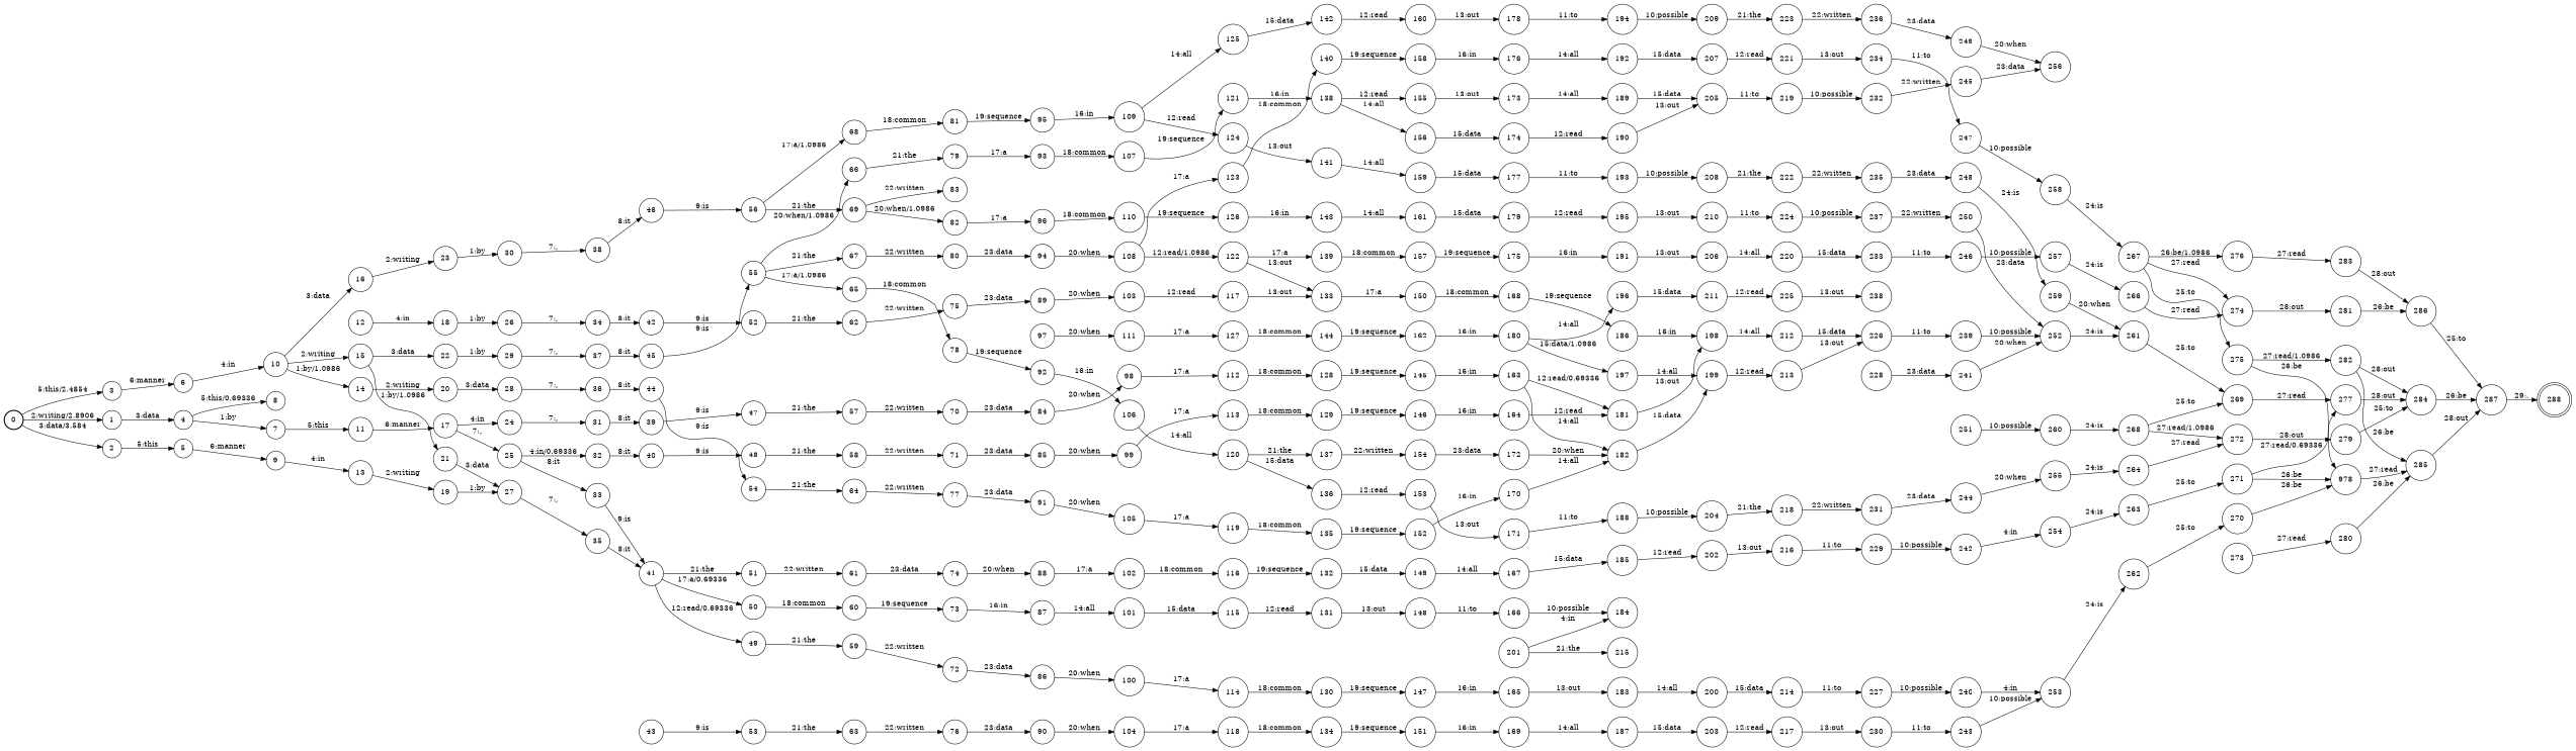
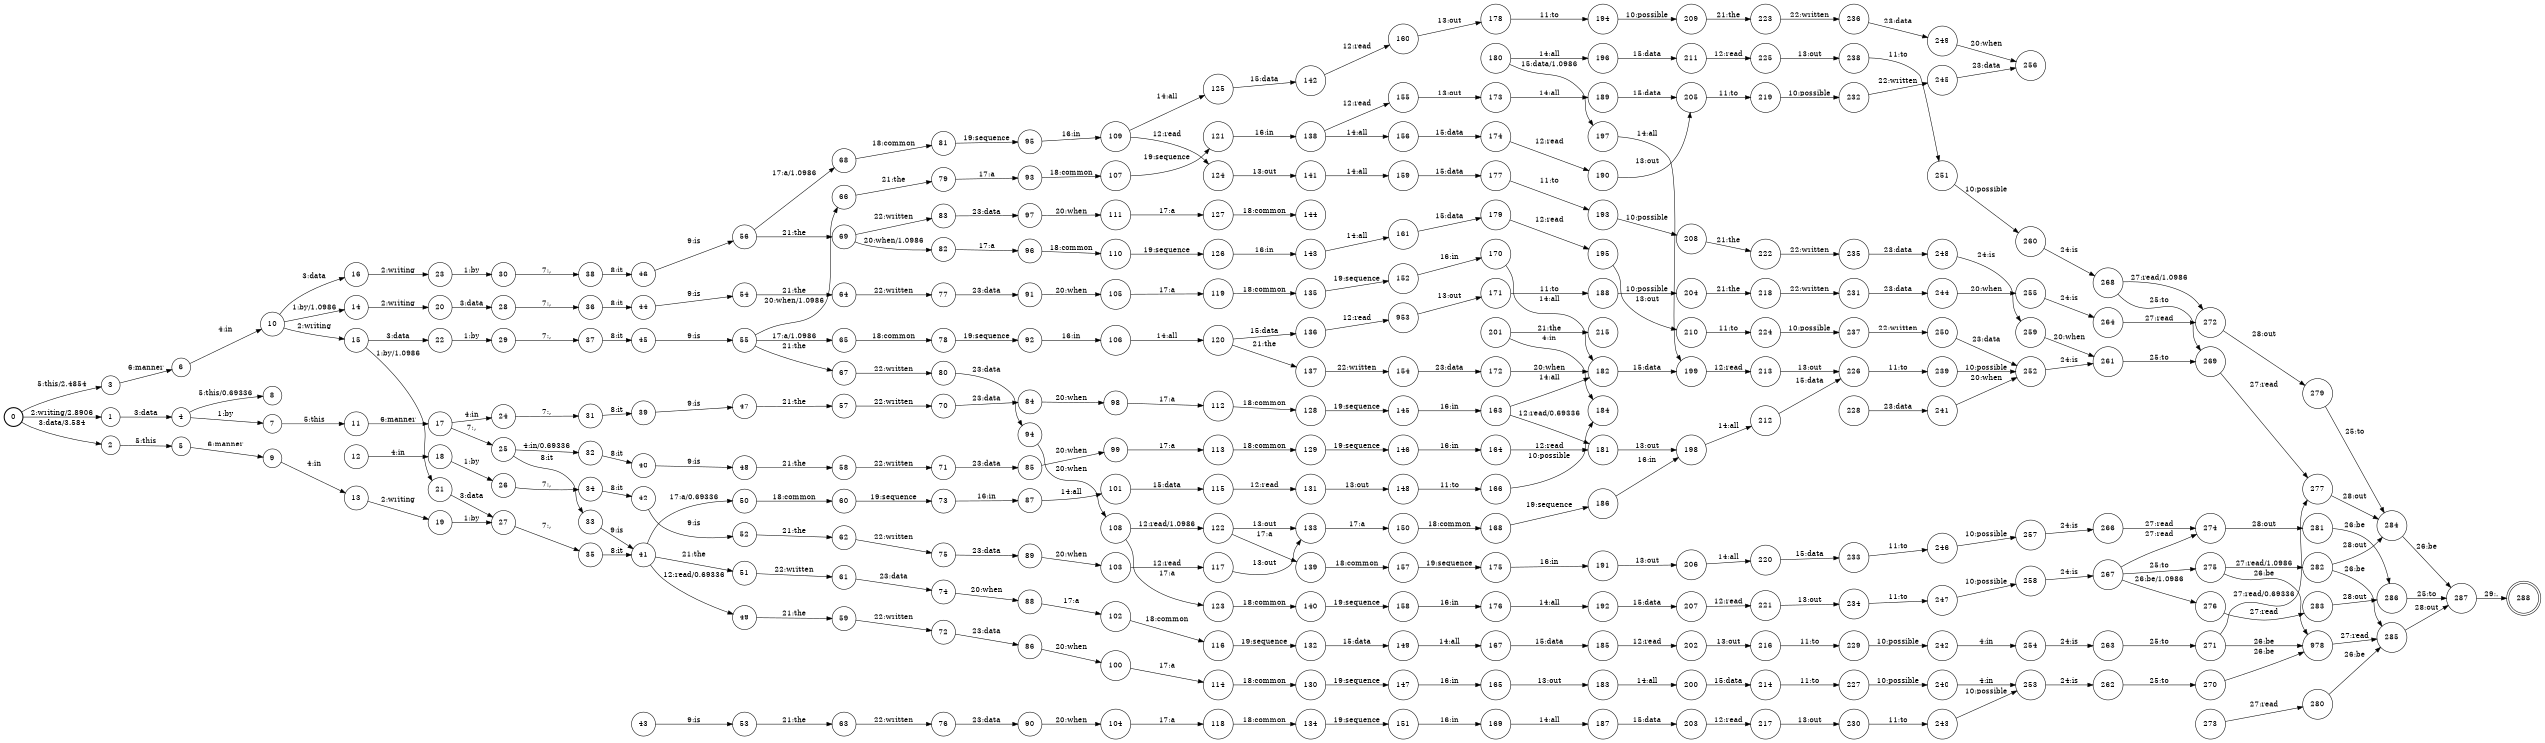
  digraph {
    nodesep=0.25
    rankdir=LR
    ranksep=0.4
    node [fontsize=14 shape=circle style=solid]
    edge [fontsize=14]
    n1 [label=0 style=bold]
    n2 [label=1]
    n3 [label=2]
    n4 [label=3]
    n5 [label=4]
    n6 [label=5]
    n7 [label=6]
    n8 [label=7]
    n9 [label=8]
    n10 [label=9]
    n11 [label=10]
    n12 [label=11]
    n13 [label=13]
    n14 [label=14]
    n15 [label=15]
    n16 [label=16]
    n17 [label=17]
    n18 [label=12]
    n19 [label=18]
    n20 [label=19]
    n21 [label=20]
    n22 [label=21]
    n23 [label=22]
    n24 [label=23]
    n25 [label=24]
    n26 [label=25]
    n27 [label=26]
    n28 [label=27]
    n29 [label=28]
    n30 [label=29]
    n31 [label=30]
    n32 [label=31]
    n33 [label=32]
    n34 [label=33]
    n35 [label=34]
    n36 [label=35]
    n37 [label=36]
    n38 [label=37]
    n39 [label=38]
    n40 [label=39]
    n41 [label=40]
    n42 [label=41]
    n43 [label=42]
    n44 [label=44]
    n45 [label=45]
    n46 [label=46]
    n47 [label=47]
    n48 [label=48]
    n49 [label=49]
    n50 [label=50]
    n51 [label=51]
    n52 [label=52]
    n53 [label=43]
    n54 [label=53]
    n55 [label=54]
    n56 [label=55]
    n57 [label=56]
    n58 [label=57]
    n59 [label=58]
    n60 [label=59]
    n61 [label=60]
    n62 [label=61]
    n63 [label=62]
    n64 [label=63]
    n65 [label=64]
    n66 [label=65]
    n67 [label=66]
    n68 [label=67]
    n69 [label=68]
    n70 [label=69]
    n71 [label=70]
    n72 [label=71]
    n73 [label=72]
    n74 [label=73]
    n75 [label=74]
    n76 [label=75]
    n77 [label=76]
    n78 [label=77]
    n79 [label=78]
    n80 [label=79]
    n81 [label=80]
    n82 [label=81]
    n83 [label=82]
    n84 [label=83]
    n85 [label=84]
    n86 [label=85]
    n87 [label=86]
    n88 [label=87]
    n89 [label=88]
    n90 [label=89]
    n91 [label=90]
    n92 [label=91]
    n93 [label=92]
    n94 [label=93]
    n95 [label=94]
    n96 [label=95]
    n97 [label=96]
    n98 [label=97]
    n99 [label=98]
    n100 [label=99]
    n101 [label=100]
    n102 [label=101]
    n103 [label=102]
    n104 [label=103]
    n105 [label=104]
    n106 [label=105]
    n107 [label=106]
    n108 [label=107]
    n109 [label=108]
    n110 [label=109]
    n111 [label=110]
    n112 [label=111]
    n113 [label=112]
    n114 [label=113]
    n115 [label=114]
    n116 [label=115]
    n117 [label=116]
    n118 [label=117]
    n119 [label=118]
    n120 [label=119]
    n121 [label=120]
    n122 [label=121]
    n123 [label=122]
    n124 [label=123]
    n125 [label=124]
    n126 [label=125]
    n127 [label=126]
    n128 [label=127]
    n129 [label=128]
    n130 [label=129]
    n131 [label=130]
    n132 [label=131]
    n133 [label=132]
    n134 [label=133]
    n135 [label=134]
    n136 [label=135]
    n137 [label=136]
    n138 [label=137]
    n139 [label=138]
    n140 [label=139]
    n141 [label=140]
    n142 [label=141]
    n143 [label=142]
    n144 [label=143]
    n145 [label=144]
    n146 [label=145]
    n147 [label=146]
    n148 [label=147]
    n149 [label=148]
    n150 [label=149]
    n151 [label=150]
    n152 [label=151]
    n153 [label=152]
-   n154 [label=153]
+   n154 [label=953]
    n155 [label=154]
    n156 [label=155]
    n157 [label=156]
    n158 [label=157]
    n159 [label=158]
    n160 [label=159]
    n161 [label=160]
    n162 [label=161]
-   n163 [label=162]
    n164 [label=163]
    n165 [label=164]
    n166 [label=165]
    n167 [label=166]
    n168 [label=167]
    n169 [label=168]
    n170 [label=169]
    n171 [label=170]
    n172 [label=171]
    n173 [label=172]
    n174 [label=173]
    n175 [label=174]
    n176 [label=175]
    n177 [label=176]
    n178 [label=177]
    n179 [label=178]
    n180 [label=179]
    n181 [label=180]
    n182 [label=181]
    n183 [label=182]
    n184 [label=183]
    n185 [label=184]
    n186 [label=185]
    n187 [label=186]
    n188 [label=187]
    n189 [label=188]
    n190 [label=189]
    n191 [label=190]
    n192 [label=191]
    n193 [label=192]
    n194 [label=193]
    n195 [label=194]
    n196 [label=195]
    n197 [label=197]
    n198 [label=196]
    n199 [label=198]
    n200 [label=199]
    n201 [label=200]
    n202 [label=202]
    n203 [label=203]
    n204 [label=204]
    n205 [label=205]
    n206 [label=206]
    n207 [label=207]
    n208 [label=208]
    n209 [label=209]
    n210 [label=210]
    n211 [label=211]
    n212 [label=212]
    n213 [label=213]
    n214 [label=214]
    n215 [label=201]
    n216 [label=215]
    n217 [label=216]
    n218 [label=217]
    n219 [label=218]
    n220 [label=219]
    n221 [label=220]
    n222 [label=221]
    n223 [label=222]
    n224 [label=223]
    n225 [label=224]
    n226 [label=225]
    n227 [label=226]
    n228 [label=227]
    n229 [label=229]
    n230 [label=230]
    n231 [label=231]
    n232 [label=232]
    n233 [label=233]
    n234 [label=234]
    n235 [label=235]
    n236 [label=236]
    n237 [label=237]
    n238 [label=238]
    n239 [label=239]
    n240 [label=240]
    n241 [label=228]
    n242 [label=241]
    n243 [label=242]
    n244 [label=243]
    n245 [label=244]
    n246 [label=245]
    n247 [label=246]
    n248 [label=247]
    n249 [label=248]
    n250 [label=249]
    n251 [label=250]
    n252 [label=251]
    n253 [label=252]
    n254 [label=253]
    n255 [label=254]
    n256 [label=255]
    n257 [label=256]
    n258 [label=257]
    n259 [label=258]
    n260 [label=259]
    n261 [label=260]
    n262 [label=261]
    n263 [label=262]
    n264 [label=263]
    n265 [label=264]
    n266 [label=266]
    n267 [label=267]
    n268 [label=268]
    n269 [label=269]
    n270 [label=270]
    n271 [label=271]
    n272 [label=272]
    n273 [label=274]
    n274 [label=275]
    n275 [label=276]
    n276 [label=277]
    n277 [label=978]
    n278 [label=279]
    n279 [label=273]
    n280 [label=280]
    n281 [label=281]
    n282 [label=282]
    n283 [label=283]
    n284 [label=284]
    n285 [label=285]
    n286 [label=286]
    n287 [label=287]
    n288 [label=288 shape=doublecircle]
    n1 -> n2 [label="2:writing/2.8906"]
    n1 -> n3 [label="3:data/3.584"]
    n1 -> n4 [label="5:this/2.4854"]
    n2 -> n5 [label="3:data"]
    n3 -> n6 [label="5:this"]
    n4 -> n7 [label="6:manner"]
    n5 -> n8 [label="1:by"]
    n5 -> n9 [label="5:this/0.69336"]
    n6 -> n10 [label="6:manner"]
    n7 -> n11 [label="4:in"]
    n8 -> n12 [label="5:this"]
    n10 -> n13 [label="4:in"]
    n11 -> n14 [label="1:by/1.0986"]
    n11 -> n15 [label="2:writing"]
    n11 -> n16 [label="3:data"]
    n12 -> n17 [label="6:manner"]
    n13 -> n20 [label="2:writing"]
    n14 -> n21 [label="2:writing"]
    n15 -> n22 [label="1:by/1.0986"]
    n15 -> n23 [label="3:data"]
    n16 -> n24 [label="2:writing"]
    n17 -> n25 [label="4:in"]
    n17 -> n26 [label="7:,"]
    n18 -> n19 [label="4:in"]
    n19 -> n27 [label="1:by"]
    n20 -> n28 [label="1:by"]
    n21 -> n29 [label="3:data"]
    n22 -> n28 [label="3:data"]
    n23 -> n30 [label="1:by"]
    n24 -> n31 [label="1:by"]
    n25 -> n32 [label="7:,"]
    n26 -> n33 [label="4:in/0.69336"]
    n26 -> n34 [label="8:it"]
    n27 -> n35 [label="7:,"]
    n28 -> n36 [label="7:,"]
    n29 -> n37 [label="7:,"]
    n30 -> n38 [label="7:,"]
    n31 -> n39 [label="7:,"]
    n32 -> n40 [label="8:it"]
    n33 -> n41 [label="8:it"]
    n34 -> n42 [label="9:is"]
    n35 -> n43 [label="8:it"]
    n36 -> n42 [label="8:it"]
    n37 -> n44 [label="8:it"]
    n38 -> n45 [label="8:it"]
    n39 -> n46 [label="8:it"]
    n40 -> n47 [label="9:is"]
    n41 -> n48 [label="9:is"]
    n42 -> n49 [label="12:read/0.69336"]
    n42 -> n50 [label="17:a/0.69336"]
    n42 -> n51 [label="21:the"]
    n43 -> n52 [label="9:is"]
    n44 -> n55 [label="9:is"]
    n45 -> n56 [label="9:is"]
    n46 -> n57 [label="9:is"]
    n47 -> n58 [label="21:the"]
    n48 -> n59 [label="21:the"]
    n49 -> n60 [label="21:the"]
    n50 -> n61 [label="18:common"]
    n51 -> n62 [label="22:written"]
    n52 -> n63 [label="21:the"]
    n53 -> n54 [label="9:is"]
    n54 -> n64 [label="21:the"]
    n55 -> n65 [label="21:the"]
    n56 -> n66 [label="17:a/1.0986"]
    n56 -> n67 [label="20:when/1.0986"]
    n56 -> n68 [label="21:the"]
    n57 -> n69 [label="17:a/1.0986"]
    n57 -> n70 [label="21:the"]
    n58 -> n71 [label="22:written"]
    n59 -> n72 [label="22:written"]
    n60 -> n73 [label="22:written"]
    n61 -> n74 [label="19:sequence"]
    n62 -> n75 [label="23:data"]
    n63 -> n76 [label="22:written"]
    n64 -> n77 [label="22:written"]
    n65 -> n78 [label="22:written"]
    n66 -> n79 [label="18:common"]
    n67 -> n80 [label="21:the"]
    n68 -> n81 [label="22:written"]
    n69 -> n82 [label="18:common"]
    n70 -> n83 [label="20:when/1.0986"]
    n70 -> n84 [label="22:written"]
    n71 -> n85 [label="23:data"]
    n72 -> n86 [label="23:data"]
    n73 -> n87 [label="23:data"]
    n74 -> n88 [label="16:in"]
    n75 -> n89 [label="20:when"]
    n76 -> n90 [label="23:data"]
    n77 -> n91 [label="23:data"]
    n78 -> n92 [label="23:data"]
    n79 -> n93 [label="19:sequence"]
    n80 -> n94 [label="17:a"]
    n81 -> n95 [label="23:data"]
    n82 -> n96 [label="19:sequence"]
    n83 -> n97 [label="17:a"]
+   n84 -> n98 [label="23:data"]
    n85 -> n99 [label="20:when"]
    n86 -> n100 [label="20:when"]
    n87 -> n101 [label="20:when"]
    n88 -> n102 [label="14:all"]
    n89 -> n103 [label="17:a"]
    n90 -> n104 [label="20:when"]
    n91 -> n105 [label="20:when"]
    n92 -> n106 [label="20:when"]
    n93 -> n107 [label="16:in"]
    n94 -> n108 [label="18:common"]
    n95 -> n109 [label="20:when"]
    n96 -> n110 [label="16:in"]
    n97 -> n111 [label="18:common"]
    n98 -> n112 [label="20:when"]
    n99 -> n113 [label="17:a"]
    n100 -> n114 [label="17:a"]
    n101 -> n115 [label="17:a"]
    n102 -> n116 [label="15:data"]
    n103 -> n117 [label="18:common"]
    n104 -> n118 [label="12:read"]
    n105 -> n119 [label="17:a"]
    n106 -> n120 [label="17:a"]
    n107 -> n121 [label="14:all"]
    n108 -> n122 [label="19:sequence"]
    n109 -> n123 [label="12:read/1.0986"]
    n109 -> n124 [label="17:a"]
    n110 -> n125 [label="12:read"]
    n110 -> n126 [label="14:all"]
    n111 -> n127 [label="19:sequence"]
    n112 -> n128 [label="17:a"]
    n113 -> n129 [label="18:common"]
    n114 -> n130 [label="18:common"]
    n115 -> n131 [label="18:common"]
    n116 -> n132 [label="12:read"]
    n117 -> n133 [label="19:sequence"]
    n118 -> n134 [label="13:out"]
    n119 -> n135 [label="18:common"]
    n120 -> n136 [label="18:common"]
    n121 -> n137 [label="15:data"]
    n121 -> n138 [label="21:the"]
    n122 -> n139 [label="16:in"]
    n123 -> n134 [label="13:out"]
    n123 -> n140 [label="17:a"]
    n124 -> n141 [label="18:common"]
    n125 -> n142 [label="13:out"]
    n126 -> n143 [label="15:data"]
    n127 -> n144 [label="16:in"]
    n128 -> n145 [label="18:common"]
    n129 -> n146 [label="19:sequence"]
    n130 -> n147 [label="19:sequence"]
    n131 -> n148 [label="19:sequence"]
    n132 -> n149 [label="13:out"]
    n133 -> n150 [label="15:data"]
    n134 -> n151 [label="17:a"]
    n135 -> n152 [label="19:sequence"]
    n136 -> n153 [label="19:sequence"]
    n137 -> n154 [label="12:read"]
    n138 -> n155 [label="22:written"]
    n139 -> n156 [label="12:read"]
    n139 -> n157 [label="14:all"]
    n140 -> n158 [label="18:common"]
    n141 -> n159 [label="19:sequence"]
    n142 -> n160 [label="14:all"]
    n143 -> n161 [label="12:read"]
    n144 -> n162 [label="14:all"]
-   n145 -> n163 [label="19:sequence"]
    n146 -> n164 [label="16:in"]
    n147 -> n165 [label="16:in"]
    n148 -> n166 [label="16:in"]
    n149 -> n167 [label="11:to"]
    n150 -> n168 [label="14:all"]
    n151 -> n169 [label="18:common"]
    n152 -> n170 [label="16:in"]
    n153 -> n171 [label="16:in"]
    n154 -> n172 [label="13:out"]
    n155 -> n173 [label="23:data"]
    n156 -> n174 [label="13:out"]
    n157 -> n175 [label="15:data"]
    n158 -> n176 [label="19:sequence"]
    n159 -> n177 [label="16:in"]
    n160 -> n178 [label="15:data"]
    n161 -> n179 [label="13:out"]
    n162 -> n180 [label="15:data"]
-   n163 -> n181 [label="16:in"]
    n164 -> n182 [label="12:read/0.69336"]
    n164 -> n183 [label="14:all"]
    n165 -> n182 [label="12:read"]
    n166 -> n184 [label="13:out"]
    n167 -> n185 [label="10:possible"]
    n168 -> n186 [label="15:data"]
    n169 -> n187 [label="19:sequence"]
    n170 -> n188 [label="14:all"]
    n171 -> n183 [label="14:all"]
    n172 -> n189 [label="11:to"]
    n173 -> n183 [label="20:when"]
    n174 -> n190 [label="14:all"]
    n175 -> n191 [label="12:read"]
    n176 -> n192 [label="16:in"]
    n177 -> n193 [label="14:all"]
    n178 -> n194 [label="11:to"]
    n179 -> n195 [label="11:to"]
    n180 -> n196 [label="12:read"]
    n181 -> n197 [label="15:data/1.0986"]
    n181 -> n198 [label="14:all"]
    n182 -> n199 [label="13:out"]
    n183 -> n200 [label="15:data"]
    n184 -> n201 [label="14:all"]
    n186 -> n202 [label="12:read"]
    n187 -> n199 [label="16:in"]
    n188 -> n203 [label="15:data"]
    n189 -> n204 [label="10:possible"]
    n190 -> n205 [label="15:data"]
    n191 -> n205 [label="13:out"]
    n192 -> n206 [label="13:out"]
    n193 -> n207 [label="15:data"]
    n194 -> n208 [label="10:possible"]
    n195 -> n209 [label="10:possible"]
    n196 -> n210 [label="13:out"]
    n197 -> n200 [label="14:all"]
    n198 -> n211 [label="15:data"]
    n199 -> n212 [label="14:all"]
    n200 -> n213 [label="12:read"]
    n201 -> n214 [label="15:data"]
    n202 -> n217 [label="13:out"]
    n203 -> n218 [label="12:read"]
    n204 -> n219 [label="21:the"]
    n205 -> n220 [label="11:to"]
    n206 -> n221 [label="14:all"]
    n207 -> n222 [label="12:read"]
    n208 -> n223 [label="21:the"]
    n209 -> n224 [label="21:the"]
    n210 -> n225 [label="11:to"]
    n211 -> n226 [label="12:read"]
    n212 -> n227 [label="15:data"]
    n213 -> n227 [label="13:out"]
    n214 -> n228 [label="11:to"]
    n215 -> n185 [label="4:in"]
    n215 -> n216 [label="21:the"]
    n217 -> n229 [label="11:to"]
    n218 -> n230 [label="13:out"]
    n219 -> n231 [label="22:written"]
    n220 -> n232 [label="10:possible"]
    n221 -> n233 [label="15:data"]
    n222 -> n234 [label="13:out"]
    n223 -> n235 [label="22:written"]
    n224 -> n236 [label="22:written"]
    n225 -> n237 [label="10:possible"]
    n226 -> n238 [label="13:out"]
    n227 -> n239 [label="11:to"]
    n228 -> n240 [label="10:possible"]
    n229 -> n243 [label="10:possible"]
    n230 -> n244 [label="11:to"]
    n231 -> n245 [label="23:data"]
    n232 -> n246 [label="22:written"]
    n233 -> n247 [label="11:to"]
    n234 -> n248 [label="11:to"]
    n235 -> n249 [label="23:data"]
    n236 -> n250 [label="23:data"]
    n237 -> n251 [label="22:written"]
+   n238 -> n252 [label="11:to"]
    n239 -> n253 [label="10:possible"]
    n240 -> n254 [label="4:in"]
    n241 -> n242 [label="23:data"]
    n242 -> n253 [label="20:when"]
    n243 -> n255 [label="4:in"]
    n244 -> n254 [label="10:possible"]
    n245 -> n256 [label="20:when"]
    n246 -> n257 [label="23:data"]
    n247 -> n258 [label="10:possible"]
    n248 -> n259 [label="10:possible"]
    n249 -> n260 [label="24:is"]
    n250 -> n257 [label="20:when"]
    n251 -> n253 [label="23:data"]
    n252 -> n261 [label="10:possible"]
    n253 -> n262 [label="24:is"]
    n254 -> n263 [label="24:is"]
    n255 -> n264 [label="24:is"]
    n256 -> n265 [label="24:is"]
    n258 -> n266 [label="24:is"]
    n259 -> n267 [label="24:is"]
    n260 -> n262 [label="20:when"]
    n261 -> n268 [label="24:is"]
    n262 -> n269 [label="25:to"]
    n263 -> n270 [label="25:to"]
    n264 -> n271 [label="25:to"]
    n265 -> n272 [label="27:read"]
    n266 -> n273 [label="27:read"]
    n267 -> n273 [label="27:read"]
    n267 -> n274 [label="25:to"]
    n267 -> n275 [label="26:be/1.0986"]
    n268 -> n269 [label="25:to"]
    n268 -> n272 [label="27:read/1.0986"]
    n269 -> n276 [label="27:read"]
    n270 -> n277 [label="26:be"]
    n271 -> n276 [label="27:read/0.69336"]
    n271 -> n277 [label="26:be"]
    n272 -> n278 [label="28:out"]
    n273 -> n281 [label="28:out"]
    n274 -> n277 [label="26:be"]
    n274 -> n282 [label="27:read/1.0986"]
    n275 -> n283 [label="27:read"]
    n276 -> n284 [label="28:out"]
    n277 -> n285 [label="27:read"]
    n278 -> n284 [label="25:to"]
    n279 -> n280 [label="27:read"]
    n280 -> n285 [label="26:be"]
    n281 -> n286 [label="26:be"]
    n282 -> n284 [label="28:out"]
    n282 -> n285 [label="26:be"]
    n283 -> n286 [label="28:out"]
    n284 -> n287 [label="26:be"]
    n285 -> n287 [label="28:out"]
    n286 -> n287 [label="25:to"]
    n287 -> n288 [label="29:."]
  }
